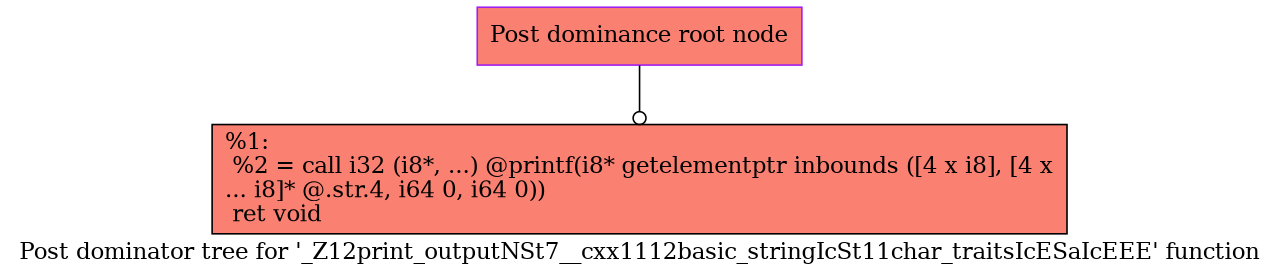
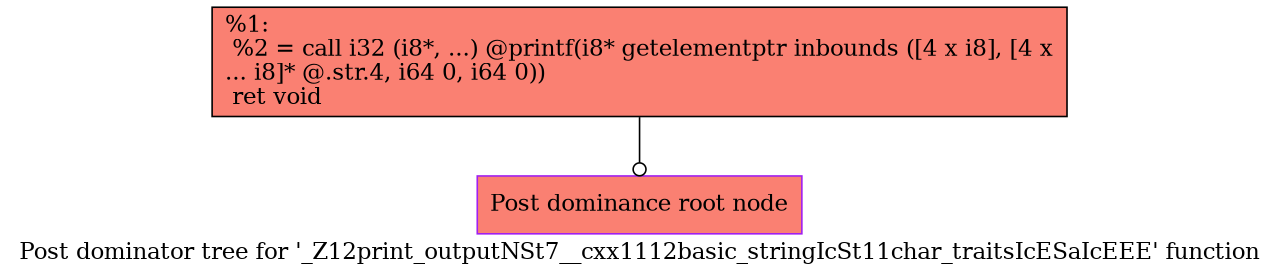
  digraph {
    label="Post dominator tree for '_Z12print_outputNSt7__cxx1112basic_stringIcSt11char_traitsIcESaIcEEE' function"
    node [shape=record style=filled fillcolor=salmon]
    n1 [label="{Post dominance root node}" color=purple]
    n2 [label="{%1:\l  %2 = call i32 (i8*, ...) @printf(i8* getelementptr inbounds ([4 x i8], [4 x\l... i8]* @.str.4, i64 0, i64 0))\l  ret void\l}" color=black]
-   n1 -> n2 [color=black arrowhead=odot]
+   n2 -> n1 [color=black arrowhead=odot]
  }
